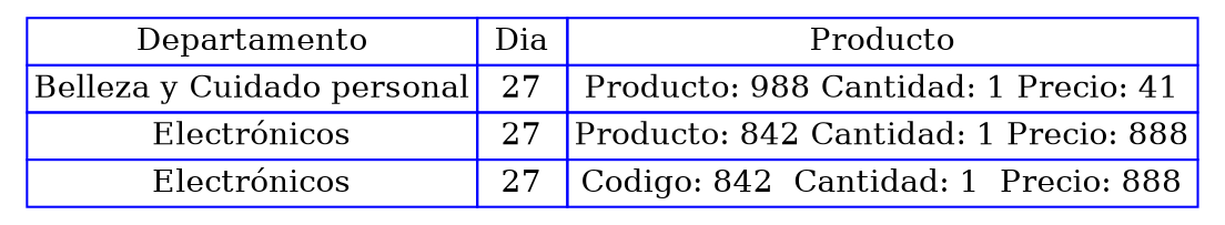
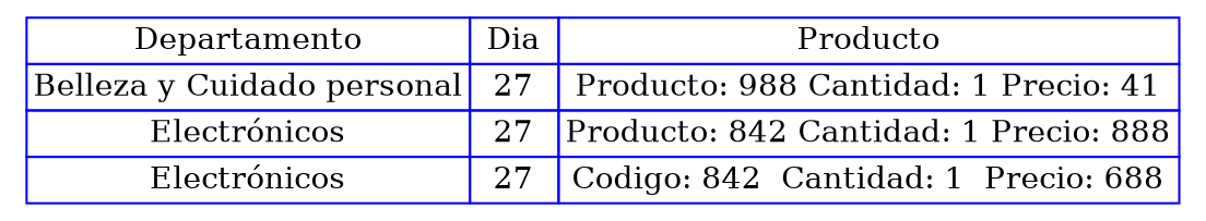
  digraph {
    rankdir=LR
-   n1 [label=<      <table border='0' cellborder='1' color='blue' cellspacing='0'> <tr> <td>Departamento</td> <td> Dia </td> <td>Producto</td></tr> <tr> <td>Belleza y Cuidado personal</td> <td>27</td> <td>Producto: 988 Cantidad: 1 Precio: 41</td> </tr><tr> <td>Electrónicos</td> <td>27</td> <td>Producto: 842 Cantidad: 1 Precio: 888</td> </tr><tr> <td>Electrónicos</td> <td>27</td> <td>Codigo: 842  Cantidad: 1  Precio: 888</td> </tr> </table>     > shape=plaintext]
+   n1 [label=<      <table border='0' cellborder='1' color='blue' cellspacing='0'> <tr> <td>Departamento</td> <td> Dia </td> <td>Producto</td></tr> <tr> <td>Belleza y Cuidado personal</td> <td>27</td> <td>Producto: 988 Cantidad: 1 Precio: 41</td> </tr><tr> <td>Electrónicos</td> <td>27</td> <td>Producto: 842 Cantidad: 1 Precio: 888</td> </tr><tr> <td>Electrónicos</td> <td>27</td> <td>Codigo: 842  Cantidad: 1  Precio: 688</td> </tr> </table>     > shape=plaintext]
  }
